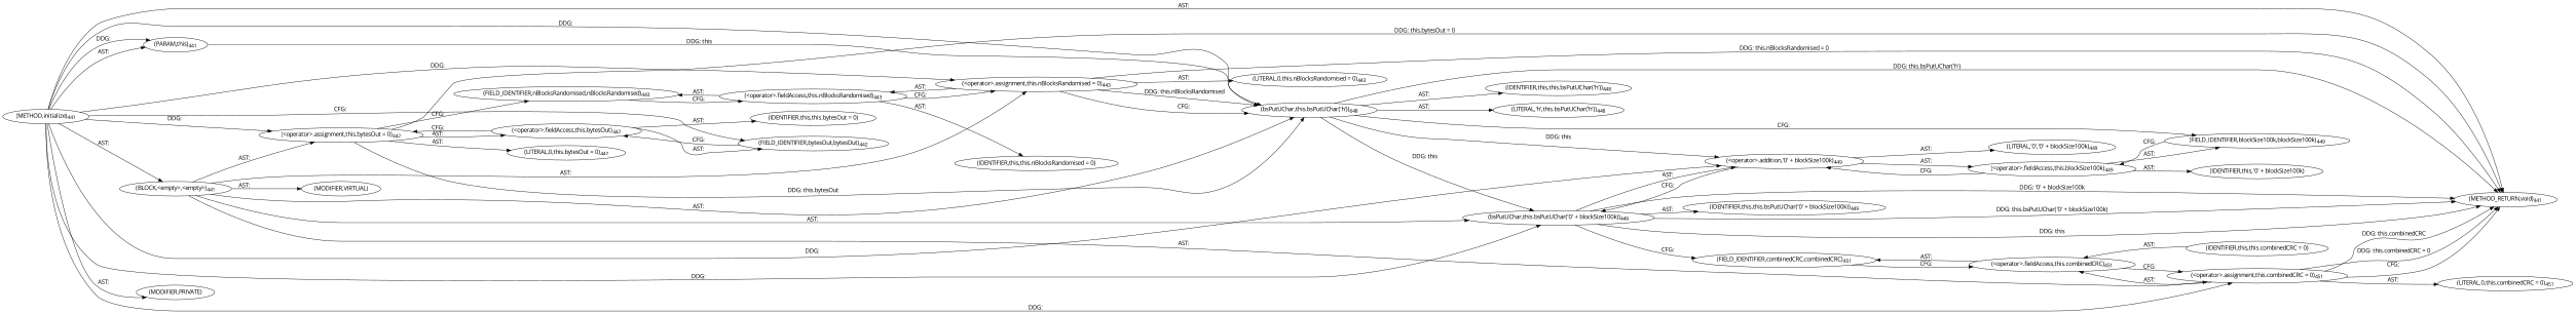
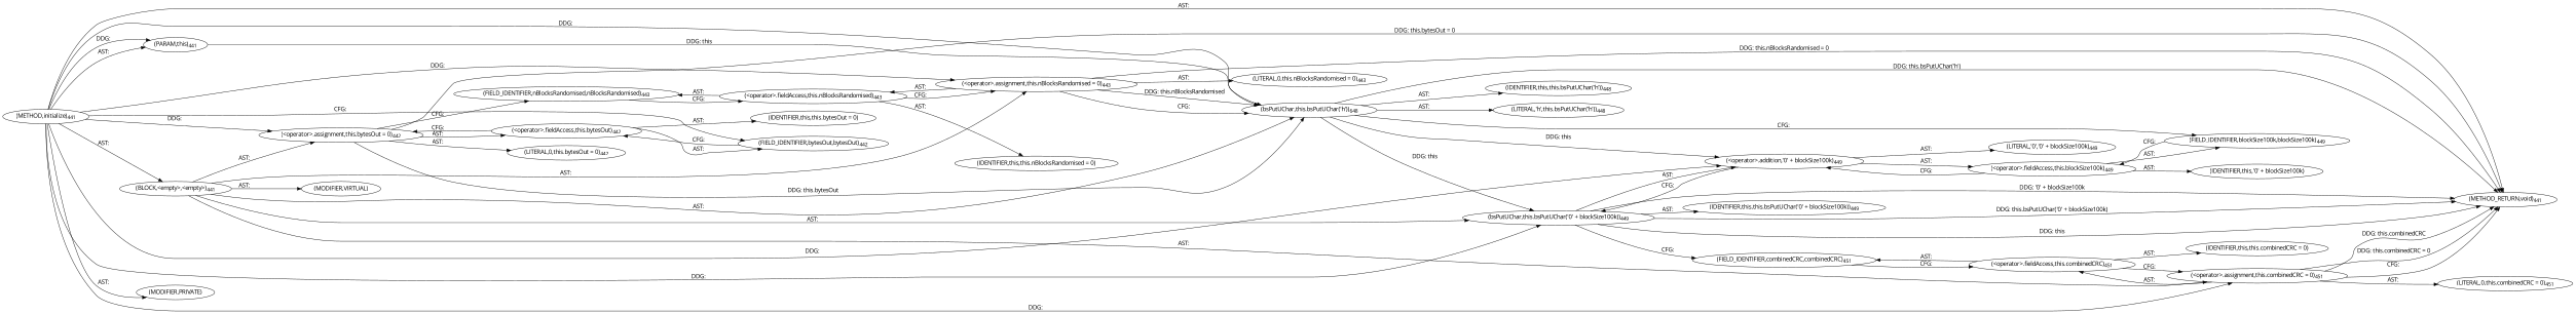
  digraph {
    fontname="Open Sans"
    rankdir=LR
    node [fontname="Open Sans"]
    edge [fontname="Open Sans"]
    n1 [label=<(METHOD,initialize)<SUB>441</SUB>>]
    n2 [label=<(PARAM,this)<SUB>441</SUB>>]
    n3 [label=<(BLOCK,&lt;empty&gt;,&lt;empty&gt;)<SUB>441</SUB>>]
    n4 [label=<(&lt;operator&gt;.assignment,this.bytesOut = 0)<SUB>442</SUB>>]
    n5 [label=<(FIELD_IDENTIFIER,bytesOut,bytesOut)<SUB>442</SUB>>]
    n6 [label=<(&lt;operator&gt;.assignment,this.nBlocksRandomised = 0)<SUB>443</SUB>>]
    n7 [label=<(bsPutUChar,this.bsPutUChar('h'))<SUB>648</SUB>>]
    n8 [label=<(bsPutUChar,this.bsPutUChar('0' + blockSize100k))<SUB>449</SUB>>]
    n9 [label=<(&lt;operator&gt;.addition,'0' + blockSize100k)<SUB>449</SUB>>]
    n10 [label=<(&lt;operator&gt;.assignment,this.combinedCRC = 0)<SUB>451</SUB>>]
    n11 [label=<(MODIFIER,PRIVATE)>]
    n12 [label=<(METHOD_RETURN,void)<SUB>441</SUB>>]
    n13 [label=<(MODIFIER,VIRTUAL)>]
    n14 [label=<(&lt;operator&gt;.fieldAccess,this.bytesOut)<SUB>442</SUB>>]
    n15 [label=<(LITERAL,0,this.bytesOut = 0)<SUB>442</SUB>>]
    n16 [label=<(FIELD_IDENTIFIER,nBlocksRandomised,nBlocksRandomised)<SUB>443</SUB>>]
    n17 [label=<(&lt;operator&gt;.fieldAccess,this.nBlocksRandomised)<SUB>443</SUB>>]
    n18 [label=<(LITERAL,0,this.nBlocksRandomised = 0)<SUB>443</SUB>>]
    n19 [label=<(IDENTIFIER,this,this.bsPutUChar('h'))<SUB>448</SUB>>]
    n20 [label=<(LITERAL,'h',this.bsPutUChar('h'))<SUB>448</SUB>>]
    n21 [label=<(FIELD_IDENTIFIER,blockSize100k,blockSize100k)<SUB>449</SUB>>]
    n22 [label=<(IDENTIFIER,this,this.bsPutUChar('0' + blockSize100k))<SUB>449</SUB>>]
    n23 [label=<(FIELD_IDENTIFIER,combinedCRC,combinedCRC)<SUB>451</SUB>>]
    n24 [label=<(LITERAL,'0','0' + blockSize100k)<SUB>449</SUB>>]
    n25 [label=<(&lt;operator&gt;.fieldAccess,this.blockSize100k)<SUB>449</SUB>>]
    n26 [label=<(&lt;operator&gt;.fieldAccess,this.combinedCRC)<SUB>451</SUB>>]
    n27 [label=<(LITERAL,0,this.combinedCRC = 0)<SUB>451</SUB>>]
    n28 [label=<(IDENTIFIER,this,this.bytesOut = 0)>]
    n29 [label=<(IDENTIFIER,this,this.nBlocksRandomised = 0)>]
    n30 [label=<(IDENTIFIER,this,'0' + blockSize100k)>]
    n31 [label=<(IDENTIFIER,this,this.combinedCRC = 0)>]
    n1 -> n2 [label="AST: "]
    n1 -> n2 [label="DDG: "]
    n1 -> n3 [label="AST: "]
    n1 -> n4 [label="DDG: "]
    n1 -> n5 [label="CFG: "]
    n1 -> n6 [label="DDG: "]
    n1 -> n7 [label="DDG: "]
    n1 -> n8 [label="DDG: "]
    n1 -> n9 [label="DDG: "]
    n1 -> n10 [label="DDG: "]
    n1 -> n11 [label="AST: "]
    n1 -> n12 [label="AST: "]
    n2 -> n7 [label="DDG: this"]
    n3 -> n4 [label="AST: "]
    n3 -> n6 [label="AST: "]
    n3 -> n7 [label="AST: "]
    n3 -> n8 [label="AST: "]
    n3 -> n10 [label="AST: "]
    n3 -> n13 [label="AST: "]
    n4 -> n7 [label="DDG: this.bytesOut"]
    n4 -> n12 [label="DDG: this.bytesOut = 0"]
    n4 -> n14 [label="AST: "]
    n4 -> n15 [label="AST: "]
    n4 -> n16 [label="CFG: "]
    n5 -> n14 [label="CFG: "]
    n6 -> n7 [label="CFG: "]
    n6 -> n7 [label="DDG: this.nBlocksRandomised"]
    n6 -> n12 [label="DDG: this.nBlocksRandomised = 0"]
    n6 -> n17 [label="AST: "]
    n6 -> n18 [label="AST: "]
    n7 -> n8 [label="DDG: this"]
    n7 -> n9 [label="DDG: this"]
    n7 -> n12 [label="DDG: this.bsPutUChar('h')"]
    n7 -> n19 [label="AST: "]
    n7 -> n20 [label="AST: "]
    n7 -> n21 [label="CFG: "]
    n8 -> n9 [label="AST: "]
    n8 -> n12 [label="DDG: this"]
    n8 -> n12 [label="DDG: '0' + blockSize100k"]
    n8 -> n12 [label="DDG: this.bsPutUChar('0' + blockSize100k)"]
    n8 -> n22 [label="AST: "]
    n8 -> n23 [label="CFG: "]
    n9 -> n8 [label="CFG: "]
    n9 -> n24 [label="AST: "]
    n9 -> n25 [label="AST: "]
    n10 -> n12 [label="CFG: "]
    n10 -> n12 [label="DDG: this.combinedCRC"]
    n10 -> n12 [label="DDG: this.combinedCRC = 0"]
    n10 -> n26 [label="AST: "]
    n10 -> n27 [label="AST: "]
    n14 -> n4 [label="CFG: "]
    n14 -> n5 [label="AST: "]
    n14 -> n28 [label="AST: "]
    n16 -> n17 [label="CFG: "]
    n17 -> n6 [label="CFG: "]
    n17 -> n16 [label="AST: "]
    n17 -> n29 [label="AST: "]
    n21 -> n25 [label="CFG: "]
    n23 -> n26 [label="CFG: "]
    n25 -> n9 [label="CFG: "]
    n25 -> n21 [label="AST: "]
    n25 -> n30 [label="AST: "]
    n26 -> n10 [label="CFG: "]
    n26 -> n23 [label="AST: "]
-   n31 -> n26 [label="AST: "]
+   n26 -> n31 [label="AST: "]
  }
